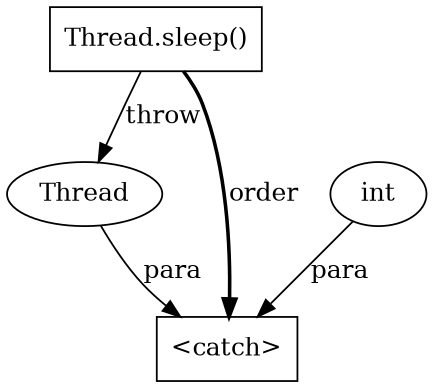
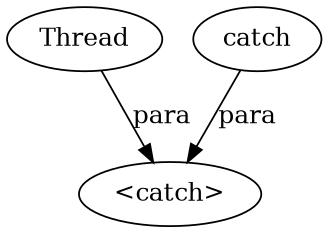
  digraph {
    node [shape=box]
    edge [style=solid]
-   n1 [label="Thread.sleep()"]
    n2 [label=Thread shape=ellipse]
-   n3 [label="<catch>"]
-   n4 [label=int shape=ellipse]
-   n1 -> n2 [label=throw]
-   n1 -> n3 [label=order style=bold]
+   n3 [label="<catch>" shape=ellipse]
+   n4 [label=catch shape=ellipse]
    n2 -> n3 [label=para]
    n4 -> n3 [label=para]
  }
